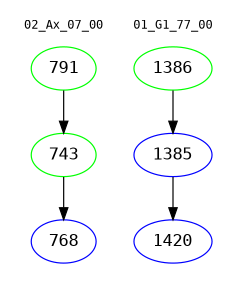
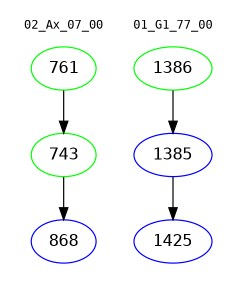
  digraph {
    fontname="DejaVu Sans Mono"
    node [color=green fontname="DejaVu Sans Mono"]
    edge [color=black fontname="DejaVu Sans Mono"]
-   n1 [label=791]
+   n1 [label=761]
    n2 [label=743]
-   n3 [color=blue label=768]
+   n3 [color=blue label=868]
    n4 [label=1386]
    n5 [color=blue label=1385]
-   n6 [color=blue label=1420]
+   n6 [color=blue label=1425]
    subgraph cluster_1 {
      color=white
      fontsize=10
      label="02_Ax_07_00"
      n1
      n2
      n3
    }
    subgraph cluster_2 {
      color=white
      fontsize=10
      label="01_G1_77_00"
      n4
      n5
      n6
    }
    n1 -> n2
    n2 -> n3
    n4 -> n5
    n5 -> n6
  }
